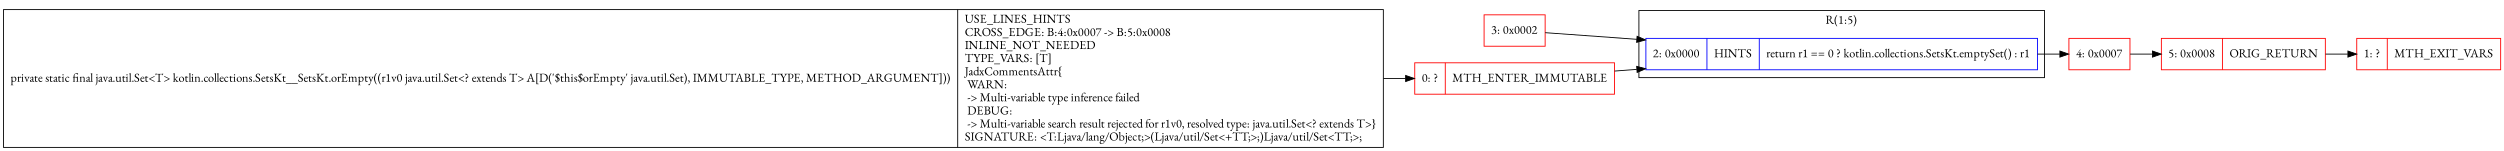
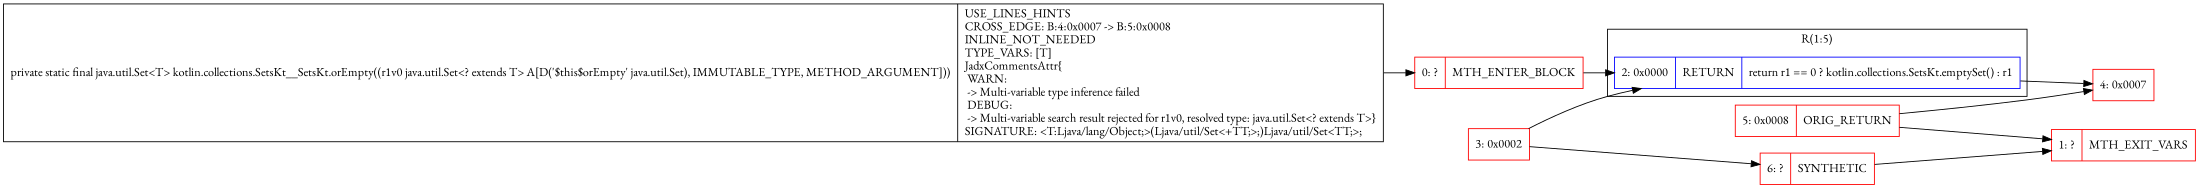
  digraph {
    fontname="EB Garamond"
    rankdir=LR
    node [color=red fontname="EB Garamond" shape=record]
    edge [fontname="EB Garamond"]
-   n1 [color=blue label="{2\:\ 0x0000|HINTS\l|return r1 == 0 ? kotlin.collections.SetsKt.emptySet() : r1\l}"]
+   n1 [color=blue label="{2\:\ 0x0000|RETURN\l|return r1 == 0 ? kotlin.collections.SetsKt.emptySet() : r1\l}"]
    n2 [label="{4\:\ 0x0007}"]
    n3 [label="{3\:\ 0x0002}"]
+   n4 [label="{6\:\ ?|SYNTHETIC\l}"]
    n5 [label="{5\:\ 0x0008|ORIG_RETURN\l}"]
-   n6 [label="{0\:\ ?|MTH_ENTER_IMMUTABLE\l}"]
+   n6 [label="{0\:\ ?|MTH_ENTER_BLOCK\l}"]
    n7 [label="{1\:\ ?|MTH_EXIT_VARS\l}"]
    n8 [label="{private static final java.util.Set\<T\> kotlin.collections.SetsKt__SetsKt.orEmpty((r1v0 java.util.Set\<? extends T\> A[D('$this$orEmpty' java.util.Set), IMMUTABLE_TYPE, METHOD_ARGUMENT]))  | USE_LINES_HINTS\lCROSS_EDGE: B:4:0x0007 \-\> B:5:0x0008\lINLINE_NOT_NEEDED\lTYPE_VARS: [T]\lJadxCommentsAttr\{\l WARN: \l \-\> Multi\-variable type inference failed\l DEBUG: \l \-\> Multi\-variable search result rejected for r1v0, resolved type: java.util.Set\<? extends T\>\}\lSIGNATURE: \<T:Ljava\/lang\/Object;\>(Ljava\/util\/Set\<+TT;\>;)Ljava\/util\/Set\<TT;\>;\l}" color=""]
    subgraph cluster_1 {
      label="R(1:5)"
      n1
    }
    n1 -> n2
-   n2 -> n5
+   n5 -> n2
    n3 -> n1
+   n3 -> n4
+   n4 -> n7
    n5 -> n7
    n6 -> n1
    n8 -> n6
  }
